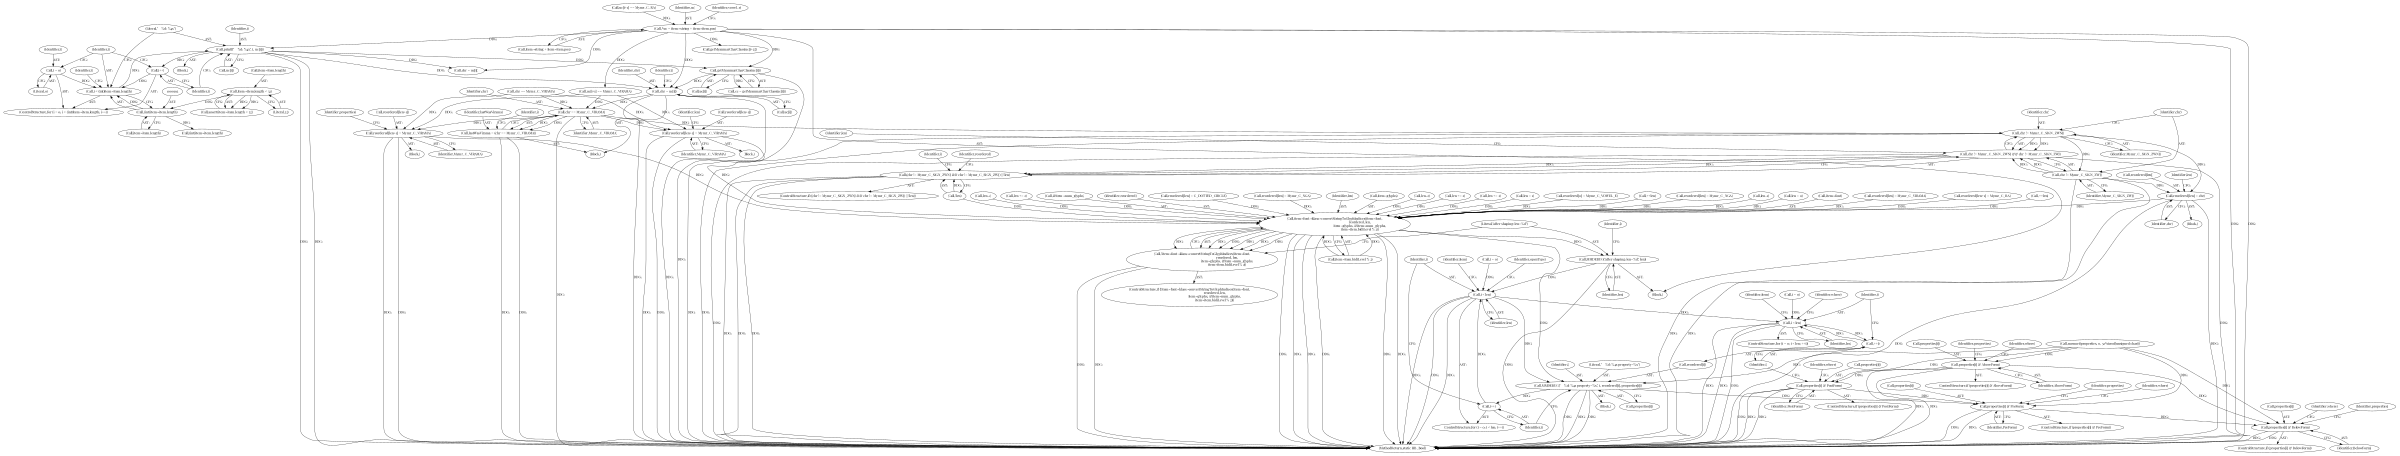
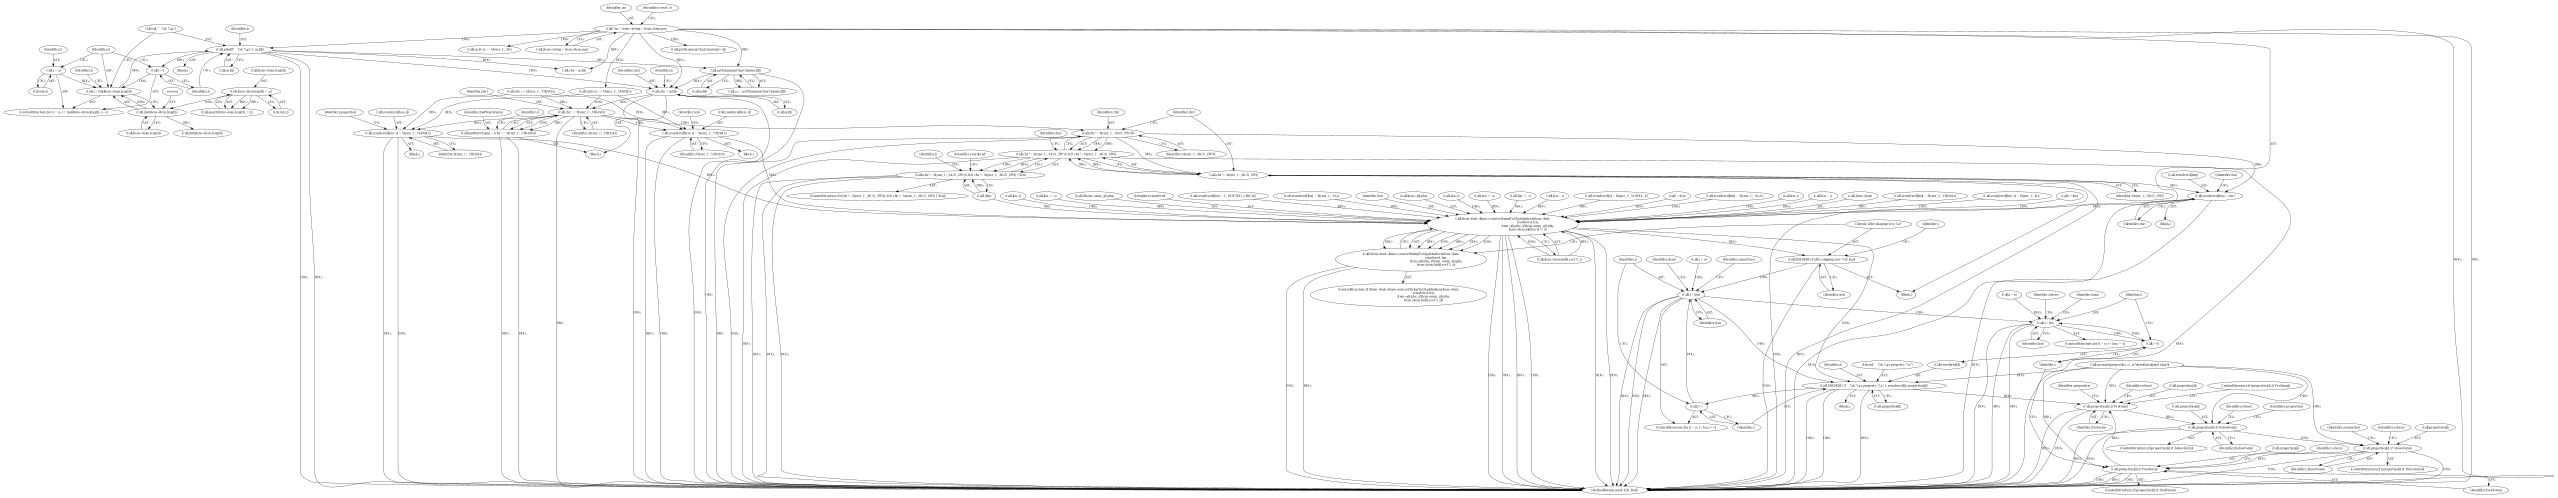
  digraph {
    fontname="Playfair Display"
    node [fontname="Playfair Display"]
    edge [fontname="Playfair Display"]
    n1 [label="(Call,chr = uc[i])"]
    n2 [label="(Call,chr == Mymr_C_VIRAMA)"]
    n3 [label="(Block,)"]
    n4 [label="(Call,uc[i])"]
    n5 [label="(MethodReturn,static HB_Bool)"]
    n6 [label="(Call,reordered[len+1] = Mymr_C_VIRAMA)"]
    n7 [label="(Call,lastWasVirama = (chr == Mymr_C_VIRAMA))"]
    n8 [label="(Call,chr != Mymr_C_SIGN_ZWNJ)"]
    n9 [label="(Call,reordered[len+1] = Mymr_C_VIRAMA)"]
    n10 [label="(Identifier,Mymr_C_VIRAMA)"]
    n11 [label="(Call,getMyanmarCharClass(uc[i]))"]
    n12 [label="(Call,uc[i])"]
    n13 [label="(Call,cc = getMyanmarCharClass(uc[i]))"]
    n14 [label="(Call,*uc = item->string + item->item.pos)"]
    n15 [label="(Call,printf(\"    %d: %4x\", i, uc[i]))"]
    n16 [label="(Call,uc[i+1] == Mymr_C_RA)"]
    n17 [label="(Call,item->string + item->item.pos)"]
    n18 [label="(Call,uc[i+1] == Mymr_C_VIRAMA)"]
    n19 [label="(Call,chr = uc[i])"]
    n20 [label="(Block,)"]
    n21 [label="(Call,getMyanmarCharClass(uc[i+2]))"]
    n22 [label="(Call,i++)"]
    n23 [label="(Block,)"]
    n24 [label="(Call,uc[i])"]
    n25 [label="(Call,i < (int)item->item.length)"]
    n26 [label="(ControlStructure,for (i = 0; i < (int)item->item.length; i++))"]
    n27 [label="(Identifier,i)"]
    n28 [label="(Call,(int)item->item.length)"]
    n29 [label="(Call,item->item.length)"]
    n30 [label="(Call,(int)item->item.length)"]
    n31 [label="(Call,i = 0)"]
    n32 [label="(Literal,0)"]
    n33 [label="(Call,item->item.length < 32)"]
    n34 [label="(Call,assert(item->item.length < 32))"]
    n35 [label="(Literal,32)"]
    n36 [label="(Call,item->font->klass->convertStringToGlyphIndices(item->font,\n                                                        reordered, len,\n                                                        item->glyphs, &item->num_glyphs,\n                                                        item->item.bidiLevel % 2))"]
    n37 [label="(Identifier,Mymr_C_VIRAMA)"]
    n38 [label="(Block,)"]
    n39 [label="(Call,chr != Mymr_C_SIGN_ZWNJ && chr != Mymr_C_SIGN_ZWJ)"]
    n40 [label="(Call,chr != Mymr_C_SIGN_ZWJ)"]
    n41 [label="(Call,reordered[len] = chr)"]
    n42 [label="(Identifier,Mymr_C_SIGN_ZWNJ)"]
    n43 [label="(Identifier,Mymr_C_VIRAMA)"]
    n44 [label="(Block,)"]
    n45 [label="(Call,!item->font->klass->convertStringToGlyphIndices(item->font,\n                                                        reordered, len,\n                                                        item->glyphs, &item->num_glyphs,\n                                                        item->item.bidiLevel % 2))"]
    n46 [label="(Call,MMDEBUG(\"after shaping: len=%d\", len))"]
    n47 [label="(Call,MMDEBUG(\"    %d: %4x property=%x\", i, reordered[i], properties[i]))"]
    n48 [label="(Call,item->item.bidiLevel % 2)"]
    n49 [label="(ControlStructure,if (!item->font->klass->convertStringToGlyphIndices(item->font,\n                                                        reordered, len,\n                                                        item->glyphs, &item->num_glyphs,\n                                                        item->item.bidiLevel % 2)))"]
    n50 [label="(Call,i < len)"]
    n51 [label="(Identifier,len)"]
    n52 [label="(Call,i++)"]
    n53 [label="(Call,properties[i] & PreForm)"]
    n54 [label="(Call,properties[i])"]
    n55 [label="(Block,)"]
    n56 [label="(Call,i < len)"]
    n57 [label="(ControlStructure,for (i = 0; i < len; i++))"]
    n58 [label="(Identifier,len)"]
    n59 [label="(Call,++i)"]
    n60 [label="(Identifier,len)"]
    n61 [label="(ControlStructure,for (i = 0; i < len; ++i))"]
    n62 [label="(Identifier,i)"]
    n63 [label="(Call,properties[i] & BelowForm)"]
    n64 [label="(ControlStructure,if (properties[i] & PreForm))"]
    n65 [label="(Identifier,PreForm)"]
    n66 [label="(Call,properties[i] & AboveForm)"]
    n67 [label="(Identifier,BelowForm)"]
    n68 [label="(ControlStructure,if (properties[i] & BelowForm))"]
    n69 [label="(Call,properties[i] & PostForm)"]
    n70 [label="(Identifier,AboveForm)"]
    n71 [label="(ControlStructure,if (properties[i] & AboveForm))"]
    n72 [label="(Identifier,PostForm)"]
    n73 [label="(ControlStructure,if (properties[i] & PostForm))"]
    n74 [label="(Identifier,i)"]
    n75 [label="(Call,reordered[i])"]
    n76 [label="(Call,(chr != Mymr_C_SIGN_ZWNJ && chr != Mymr_C_SIGN_ZWJ) || !len)"]
    n77 [label="(Identifier,Mymr_C_SIGN_ZWJ)"]
    n78 [label="(Block,)"]
    n79 [label="(Identifier,chr)"]
    n80 [label="(ControlStructure,if ((chr != Mymr_C_SIGN_ZWNJ && chr != Mymr_C_SIGN_ZWJ) || !len))"]
    n81 [label="(Call,!len)"]
    n82 [label="(Identifier,chr)"]
    n83 [label="(Identifier,lastWasVirama)"]
    n84 [label="(Call,&item->num_glyphs)"]
    n85 [label="(Identifier,len)"]
    n86 [label="(Identifier,reordered)"]
    n87 [label="(Call,reordered[len] = C_DOTTED_CIRCLE)"]
    n88 [label="(Call,reordered[len+1])"]
    n89 [label="(Call,reordered[len] = Mymr_C_NGA)"]
    n90 [label="(Identifier,len)"]
    n91 [label="(Identifier,i)"]
    n92 [label="(Identifier,i)"]
    n93 [label="(Identifier,i)"]
    n94 [label="(Identifier,len)"]
    n95 [label="(Identifier,i)"]
    n96 [label="(Identifier,where)"]
    n97 [label="(Call,item->glyphs)"]
    n98 [label="(Identifier,uc)"]
    n99 [label="(Identifier,vowel_e)"]
    n100 [label="(Identifier,properties)"]
    n101 [label="(Identifier,where)"]
    n102 [label="(Identifier,properties)"]
    n103 [label="(Identifier,i)"]
    n104 [label="(Literal,\"    %d: %4x property=%x\")"]
    n105 [label="(Identifier,where)"]
    n106 [label="(Identifier,i)"]
    n107 [label="(Identifier,chr)"]
    n108 [label="(Call,properties[i])"]
    n109 [label="(Call,len-2)"]
    n110 [label="(Call,properties[i])"]
    n111 [label="(Call,memset(properties, 0, 32*sizeof(unsigned char)))"]
    n112 [label="(Call,item->item.length)"]
    n113 [label="(Call,len += 2)"]
    n114 [label="(Call,len += 2)"]
    n115 [label="(Identifier,item)"]
    n116 [label="(Call,len = 1)"]
    n117 [label="(Identifier,i)"]
    n118 [label="(Identifier,len)"]
    n119 [label="(Identifier,where)"]
    n120 [label="(Literal,\"    %d: %4x\")"]
    n121 [label="(Literal,\"after shaping: len=%d\")"]
    n122 [label="(Call,reordered[0] = Mymr_C_VOWEL_E)"]
    n123 [label="(Call,i = 0)"]
    n124 [label="(Call,++len)"]
    n125 [label="(Identifier,properties)"]
    n126 [label="(Identifier,i)"]
    n127 [label="(Call,chr == Mymr_C_VIRAMA)"]
    n128 [label="(Call,reordered[len] = Mymr_C_NGA)"]
    n129 [label="(Identifier,chr)"]
    n130 [label="(Call,len-1)"]
    n131 [label="(Call,reordered[len])"]
    n132 [label="(Call,properties[i])"]
    n133 [label="(Identifier,item)"]
    n134 [label="(Call,len = 0)"]
    n135 [label="(Call,properties[i])"]
    n136 [label="(Identifier,i)"]
    n137 [label="(Identifier,openType)"]
    n138 [label="(Call,item->font)"]
    n139 [label="(Call,reordered[len] = Mymr_C_VIRAMA)"]
    n140 [label="(Identifier,i)"]
    n141 [label="(Call,reordered[len+1] = Mymr_C_RA)"]
    n142 [label="(Call,++len)"]
    n143 [label="(Identifier,chr)"]
    n144 [label="(Identifier,properties)"]
    n145 [label="(Identifier,i)"]
    n146 [label="(Identifier,where)"]
    n147 [label="(Call,i = 0)"]
    n148 [label="(Call,len-2)"]
    n149 [label="(Identifier,reordered)"]
    n150 [label="(Call,reordered[len+1])"]
    n151 [label="(Call,len += 2)"]
    1000193
    n1 -> n2 [label="DDG: "]
    n1 -> n3 [label="AST: "]
    n1 -> n4 [label="CFG: "]
    n1 -> n5 [label="DDG: "]
    n1 -> n5 [label="DDG: "]
    n2 -> n5 [label="DDG: "]
    n2 -> n6 [label="DDG: "]
    n2 -> n7 [label="AST: "]
    n2 -> n7 [label="DDG: "]
    n2 -> n7 [label="DDG: "]
    n2 -> n8 [label="DDG: "]
    n2 -> n9 [label="DDG: "]
    n2 -> n10 [label="CFG: "]
    n4 -> n1 [label="AST: "]
    n6 -> n5 [label="DDG: "]
    n6 -> n5 [label="DDG: "]
    n6 -> n36 [label="DDG: "]
    n6 -> n37 [label="CFG: "]
    n6 -> n38 [label="AST: "]
    n7 -> n2 [label="CFG: "]
    n7 -> n3 [label="AST: "]
    n7 -> n5 [label="DDG: "]
    n7 -> n5 [label="DDG: "]
    n8 -> n5 [label="DDG: "]
    n8 -> n5 [label="DDG: "]
    n8 -> n39 [label="AST: "]
    n8 -> n39 [label="DDG: "]
    n8 -> n39 [label="DDG: "]
    n8 -> n40 [label="DDG: "]
    n8 -> n41 [label="DDG: "]
    n8 -> n42 [label="CFG: "]
    n9 -> n5 [label="DDG: "]
    n9 -> n5 [label="DDG: "]
    n9 -> n36 [label="DDG: "]
    n9 -> n43 [label="CFG: "]
    n9 -> n44 [label="AST: "]
    n10 -> n2 [label="AST: "]
    n11 -> n1 [label="DDG: "]
    n11 -> n5 [label="DDG: "]
    n11 -> n12 [label="CFG: "]
    n11 -> n13 [label="AST: "]
    n11 -> n13 [label="DDG: "]
    n12 -> n11 [label="AST: "]
    n13 -> n11 [label="CFG: "]
    n14 -> n1 [label="DDG: "]
    n14 -> n5 [label="DDG: "]
    n14 -> n5 [label="DDG: "]
    n14 -> n11 [label="DDG: "]
    n14 -> n15 [label="DDG: "]
-   n16 -> n14 [label="DDG: "]
+   n14 -> n16 [label="DDG: "]
    n14 -> n17 [label="CFG: "]
    n14 -> n18 [label="DDG: "]
    n14 -> n19 [label="DDG: "]
    n14 -> n20 [label="AST: "]
    n14 -> n21 [label="DDG: "]
    n15 -> n1 [label="DDG: "]
    n15 -> n5 [label="DDG: "]
    n15 -> n5 [label="DDG: "]
    n15 -> n11 [label="DDG: "]
    n15 -> n19 [label="DDG: "]
    n15 -> n22 [label="DDG: "]
    n15 -> n23 [label="AST: "]
    n15 -> n24 [label="CFG: "]
    n17 -> n14 [label="AST: "]
    n18 -> n2 [label="DDG: "]
    n18 -> n6 [label="DDG: "]
    n18 -> n9 [label="DDG: "]
    n22 -> n25 [label="DDG: "]
    n22 -> n26 [label="AST: "]
    n22 -> n27 [label="CFG: "]
    n24 -> n15 [label="AST: "]
    n25 -> n15 [label="DDG: "]
    n25 -> n26 [label="AST: "]
    n25 -> n28 [label="CFG: "]
    n27 -> n15 [label="CFG: "]
    n27 -> n22 [label="AST: "]
    n28 -> n25 [label="AST: "]
    n28 -> n25 [label="DDG: "]
    n28 -> n29 [label="CFG: "]
    n28 -> n30 [label="DDG: "]
    n29 -> n28 [label="AST: "]
    n31 -> n25 [label="DDG: "]
    n31 -> n26 [label="AST: "]
    n31 -> n32 [label="CFG: "]
    n32 -> n31 [label="AST: "]
    n33 -> n28 [label="DDG: "]
    n33 -> n34 [label="AST: "]
    n33 -> n34 [label="DDG: "]
    n33 -> n34 [label="DDG: "]
    n33 -> n35 [label="CFG: "]
    n34 -> n33 [label="CFG: "]
    n35 -> n33 [label="AST: "]
    n36 -> n5 [label="DDG: "]
    n36 -> n5 [label="DDG: "]
    n36 -> n5 [label="DDG: "]
    n36 -> n5 [label="DDG: "]
    n36 -> n5 [label="DDG: "]
    n36 -> n5 [label="DDG: "]
    n36 -> n45 [label="AST: "]
    n36 -> n45 [label="DDG: "]
    n36 -> n45 [label="DDG: "]
    n36 -> n45 [label="DDG: "]
    n36 -> n45 [label="DDG: "]
    n36 -> n45 [label="DDG: "]
    n36 -> n45 [label="DDG: "]
    n36 -> n46 [label="DDG: "]
    n36 -> n47 [label="DDG: "]
    n36 -> n48 [label="CFG: "]
    n37 -> n6 [label="AST: "]
    n39 -> n5 [label="DDG: "]
    n39 -> n5 [label="DDG: "]
    n39 -> n8 [label="CFG: "]
    n39 -> n40 [label="CFG: "]
    n39 -> n76 [label="AST: "]
    n39 -> n76 [label="DDG: "]
    n39 -> n76 [label="DDG: "]
    n40 -> n5 [label="DDG: "]
    n40 -> n5 [label="DDG: "]
    n40 -> n39 [label="AST: "]
    n40 -> n39 [label="DDG: "]
    n40 -> n39 [label="DDG: "]
    n40 -> n41 [label="DDG: "]
    n40 -> n77 [label="CFG: "]
    n41 -> n5 [label="DDG: "]
    n41 -> n5 [label="DDG: "]
    n41 -> n36 [label="DDG: "]
    n41 -> n78 [label="AST: "]
    n41 -> n79 [label="CFG: "]
    n42 -> n8 [label="AST: "]
    n43 -> n9 [label="AST: "]
    n45 -> n5 [label="DDG: "]
    n45 -> n5 [label="DDG: "]
    n45 -> n36 [label="CFG: "]
    n45 -> n49 [label="AST: "]
    n46 -> n5 [label="DDG: "]
    n46 -> n20 [label="AST: "]
    n46 -> n50 [label="DDG: "]
    n46 -> n51 [label="CFG: "]
    n47 -> n5 [label="DDG: "]
    n47 -> n5 [label="DDG: "]
    n47 -> n5 [label="DDG: "]
    n47 -> n52 [label="DDG: "]
    n47 -> n53 [label="DDG: "]
    n47 -> n54 [label="CFG: "]
    n47 -> n55 [label="AST: "]
    n48 -> n36 [label="AST: "]
    n48 -> n36 [label="DDG: "]
    n48 -> n36 [label="DDG: "]
    n50 -> n5 [label="DDG: "]
    n50 -> n5 [label="DDG: "]
    n50 -> n5 [label="DDG: "]
    n50 -> n47 [label="DDG: "]
    n50 -> n56 [label="DDG: "]
    n50 -> n57 [label="AST: "]
    n50 -> n58 [label="CFG: "]
    n51 -> n46 [label="AST: "]
    n52 -> n50 [label="DDG: "]
    n52 -> n57 [label="AST: "]
    n52 -> n62 [label="CFG: "]
    n53 -> n5 [label="DDG: "]
    n53 -> n5 [label="DDG: "]
    n53 -> n63 [label="DDG: "]
-   n53 -> n64 [label="AST: "]
+   n64 -> n53 [label="AST: "]
    n53 -> n65 [label="CFG: "]
    n54 -> n47 [label="AST: "]
    n56 -> n5 [label="DDG: "]
    n56 -> n5 [label="DDG: "]
    n56 -> n5 [label="DDG: "]
    n56 -> n59 [label="DDG: "]
    n56 -> n60 [label="CFG: "]
    n56 -> n61 [label="AST: "]
    n58 -> n50 [label="AST: "]
    n59 -> n56 [label="DDG: "]
    n59 -> n74 [label="CFG: "]
    n59 -> n75 [label="AST: "]
    n60 -> n56 [label="AST: "]
    n62 -> n47 [label="CFG: "]
    n62 -> n52 [label="AST: "]
    n63 -> n5 [label="DDG: "]
    n63 -> n5 [label="DDG: "]
-   n66 -> n63 [label="DDG: "]
+   n63 -> n66 [label="DDG: "]
    n63 -> n67 [label="CFG: "]
    n63 -> n68 [label="AST: "]
    n65 -> n53 [label="AST: "]
    n66 -> n5 [label="DDG: "]
    n66 -> n5 [label="DDG: "]
    n66 -> n69 [label="DDG: "]
    n66 -> n70 [label="CFG: "]
    n66 -> n71 [label="AST: "]
    n67 -> n63 [label="AST: "]
    n69 -> n5 [label="DDG: "]
    n69 -> n5 [label="DDG: "]
    n69 -> n5 [label="DDG: "]
    n69 -> n53 [label="DDG: "]
    n69 -> n72 [label="CFG: "]
    n69 -> n73 [label="AST: "]
    n70 -> n66 [label="AST: "]
    n72 -> n69 [label="AST: "]
    n74 -> n59 [label="AST: "]
    n74 -> n69 [label="CFG: "]
    n75 -> n47 [label="AST: "]
    n76 -> n5 [label="DDG: "]
    n76 -> n5 [label="DDG: "]
    n76 -> n5 [label="DDG: "]
    n76 -> n39 [label="CFG: "]
    n76 -> n80 [label="AST: "]
    n76 -> n81 [label="CFG: "]
    n77 -> n40 [label="AST: "]
    n79 -> n41 [label="AST: "]
    n81 -> n36 [label="DDG: "]
    n81 -> n76 [label="AST: "]
    n81 -> n76 [label="DDG: "]
    n82 -> n1 [label="AST: "]
    n83 -> n7 [label="AST: "]
    n84 -> n36 [label="AST: "]
    n85 -> n6 [label="CFG: "]
    n86 -> n36 [label="AST: "]
    n87 -> n36 [label="DDG: "]
    n88 -> n6 [label="AST: "]
    n89 -> n36 [label="DDG: "]
    n90 -> n39 [label="CFG: "]
    n91 -> n1 [label="CFG: "]
    n92 -> n56 [label="AST: "]
    n92 -> n59 [label="CFG: "]
    n93 -> n47 [label="AST: "]
    n94 -> n36 [label="AST: "]
    n95 -> n76 [label="CFG: "]
    n96 -> n66 [label="CFG: "]
    n97 -> n36 [label="AST: "]
    n98 -> n14 [label="AST: "]
    n99 -> n14 [label="CFG: "]
    n100 -> n53 [label="CFG: "]
    n101 -> n63 [label="CFG: "]
    n102 -> n9 [label="CFG: "]
    n103 -> n7 [label="CFG: "]
    n104 -> n47 [label="AST: "]
    n105 -> n56 [label="CFG: "]
    n106 -> n46 [label="CFG: "]
    n107 -> n8 [label="CFG: "]
    n107 -> n40 [label="AST: "]
    n108 -> n69 [label="AST: "]
    n109 -> n36 [label="DDG: "]
    n110 -> n66 [label="AST: "]
    n111 -> n47 [label="DDG: "]
    n111 -> n53 [label="DDG: "]
    n111 -> n63 [label="DDG: "]
    n111 -> n66 [label="DDG: "]
    n111 -> n69 [label="DDG: "]
    n112 -> n33 [label="AST: "]
    n113 -> n36 [label="DDG: "]
    n114 -> n36 [label="DDG: "]
    n115 -> n50 [label="CFG: "]
    n116 -> n36 [label="DDG: "]
    n117 -> n25 [label="CFG: "]
    n118 -> n41 [label="CFG: "]
    n119 -> n53 [label="CFG: "]
    n120 -> n15 [label="AST: "]
    n120 -> n25 [label="CFG: "]
    n121 -> n45 [label="CFG: "]
    n121 -> n46 [label="AST: "]
    n122 -> n36 [label="DDG: "]
    n123 -> n50 [label="DDG: "]
    n124 -> n36 [label="DDG: "]
    n125 -> n63 [label="CFG: "]
    n126 -> n22 [label="CFG: "]
    n126 -> n25 [label="AST: "]
    n126 -> n31 [label="CFG: "]
    n127 -> n2 [label="DDG: "]
    n127 -> n6 [label="DDG: "]
    n127 -> n9 [label="DDG: "]
    n128 -> n36 [label="DDG: "]
    n129 -> n2 [label="AST: "]
    n130 -> n36 [label="DDG: "]
    n131 -> n41 [label="AST: "]
    n132 -> n63 [label="AST: "]
    n133 -> n56 [label="CFG: "]
    n134 -> n36 [label="DDG: "]
    n135 -> n53 [label="AST: "]
    n136 -> n15 [label="AST: "]
    n137 -> n50 [label="CFG: "]
    n138 -> n36 [label="AST: "]
    n139 -> n36 [label="DDG: "]
    n140 -> n50 [label="AST: "]
    n140 -> n52 [label="CFG: "]
    n141 -> n36 [label="DDG: "]
    n142 -> n36 [label="DDG: "]
    n143 -> n8 [label="AST: "]
    n144 -> n66 [label="CFG: "]
    n145 -> n31 [label="AST: "]
    n146 -> n69 [label="CFG: "]
    n147 -> n56 [label="DDG: "]
    n148 -> n36 [label="DDG: "]
    n149 -> n76 [label="CFG: "]
    n150 -> n9 [label="AST: "]
    n151 -> n36 [label="DDG: "]
    1000193 -> n28 [label="AST: "]
  }
